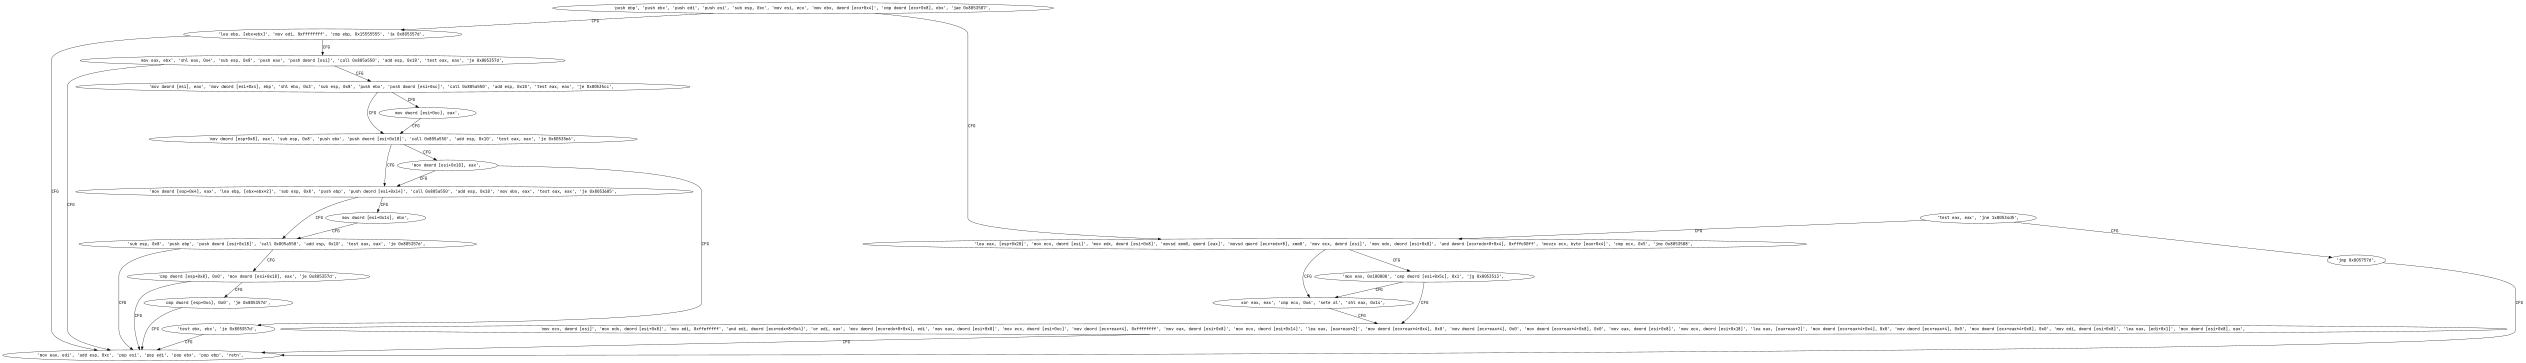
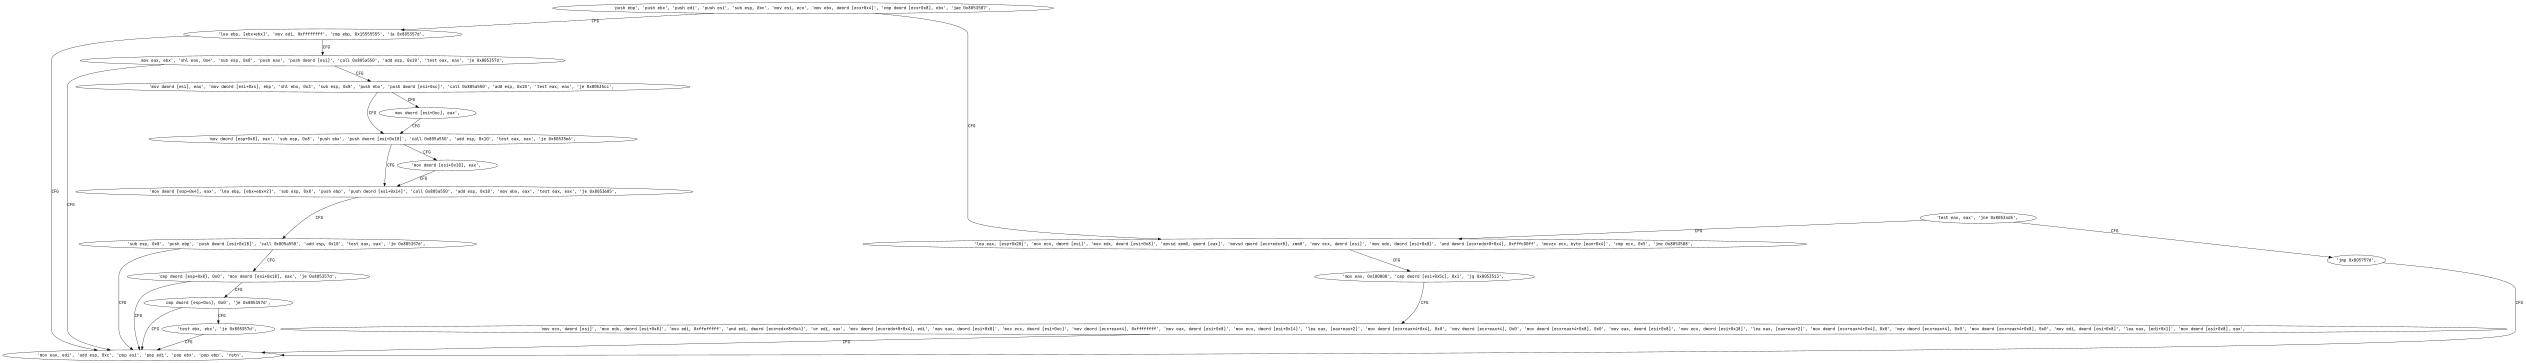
  digraph {
    fontname="JetBrains Mono"
    node [fontname="JetBrains Mono"]
    edge [fontname="JetBrains Mono"]
    n1 [label="'push ebp', 'push ebx', 'push edi', 'push esi', 'sub esp, 0xc', 'mov esi, ecx', 'mov ebx, dword [ecx+0x4]', 'cmp dword [ecx+0x8], ebx', 'jae 0x8053587', "]
    n2 [label="'lea ebp, [ebx+ebx]', 'mov edi, 0xffffffff', 'cmp ebp, 0x15555555', 'ja 0x805357d', "]
    n3 [label="'lea eax, [esp+0x20]', 'mov ecx, dword [esi]', 'mov edx, dword [esi+0x8]', 'movsd xmm0, qword [eax]', 'movsd qword [ecx+edx*8], xmm0', 'mov ecx, dword [esi]', 'mov edx, dword [esi+0x8]', 'and dword [ecx+edx*8+0x4], 0xfffc00ff', 'movzx ecx, byte [eax+0x4]', 'cmp ecx, 0x5', 'jne 0x8053508', "]
    n4 [label="'mov eax, edi', 'add esp, 0xc', 'pop esi', 'pop edi', 'pop ebx', 'pop ebp', 'retn', "]
    n5 [label="'mov eax, ebx', 'shl eax, 0x4', 'sub esp, 0x8', 'push eax', 'push dword [esi]', 'call 0x805a550', 'add esp, 0x10', 'test eax, eax', 'je 0x805357d', "]
-   n6 [label="'xor eax, eax', 'cmp ecx, 0x6', 'sete al', 'shl eax, 0x14', "]
    n7 [label="'mov eax, 0x100000', 'cmp dword [esi+0x5c], 0x1', 'jg 0x8053513', "]
    n8 [label="'mov dword [esi], eax', 'mov dword [esi+0x4], ebp', 'shl ebx, 0x3', 'sub esp, 0x8', 'push ebx', 'push dword [esi+0xc]', 'call 0x805a550', 'add esp, 0x10', 'test eax, eax', 'je 0x80535cc', "]
    n9 [label="'mov ecx, dword [esi]', 'mov edx, dword [esi+0x8]', 'mov edi, 0xffefffff', 'and edi, dword [ecx+edx*8+0x4]', 'or edi, eax', 'mov dword [ecx+edx*8+0x4], edi', 'mov eax, dword [esi+0x8]', 'mov ecx, dword [esi+0xc]', 'mov dword [ecx+eax*4], 0xffffffff', 'mov eax, dword [esi+0x8]', 'mov ecx, dword [esi+0x14]', 'lea eax, [eax+eax*2]', 'mov dword [ecx+eax*4+0x4], 0x0', 'mov dword [ecx+eax*4], 0x0', 'mov dword [ecx+eax*4+0x8], 0x0', 'mov eax, dword [esi+0x8]', 'mov ecx, dword [esi+0x18]', 'lea eax, [eax+eax*2]', 'mov dword [ecx+eax*4+0x4], 0x0', 'mov dword [ecx+eax*4], 0x0', 'mov dword [ecx+eax*4+0x8], 0x0', 'mov edi, dword [esi+0x8]', 'lea eax, [edi+0x1]', 'mov dword [esi+0x8], eax', "]
    n10 [label="'mov dword [esp+0x8], eax', 'sub esp, 0x8', 'push ebx', 'push dword [esi+0x10]', 'call 0x805a550', 'add esp, 0x10', 'test eax, eax', 'je 0x80535e6', "]
    n11 [label="'mov dword [esi+0xc], eax', "]
    n12 [label="'mov dword [esp+0x4], eax', 'lea ebp, [ebx+ebx*2]', 'sub esp, 0x8', 'push ebp', 'push dword [esi+0x14]', 'call 0x805a550', 'add esp, 0x10', 'mov ebx, eax', 'test eax, eax', 'je 0x8053605', "]
    n13 [label="'mov dword [esi+0x10], eax', "]
    n14 [label="'sub esp, 0x8', 'push ebp', 'push dword [esi+0x18]', 'call 0x805a550', 'add esp, 0x10', 'test eax, eax', 'je 0x805357d', "]
-   n15 [label="'mov dword [esi+0x14], ebx', "]
    n16 [label="'cmp dword [esp+0x8], 0x0', 'mov dword [esi+0x18], eax', 'je 0x805357d', "]
    n17 [label="'cmp dword [esp+0x4], 0x0', 'je 0x805357d', "]
    n18 [label="'test ebx, ebx', 'je 0x805357d', "]
-   n19 [label="'test eax, eax', 'jne 1x80534d5',"]
+   n19 [label="'test eax, eax', 'jne 0x80534d5', "]
    n20 [label="'jmp 0x805757d',"]
    n1 -> n2 [label=CFG]
    n1 -> n3 [label=CFG]
    n2 -> n4 [label=CFG]
    n2 -> n5 [label=CFG]
-   n3 -> n6 [label=CFG]
    n3 -> n7 [label=CFG]
    n5 -> n4 [label=CFG]
    n5 -> n8 [label=CFG]
-   n6 -> n9 [label=CFG]
-   n7 -> n6 [label=CFG]
    n7 -> n9 [label=CFG]
    n8 -> n10 [label=CFG]
    n8 -> n11 [label=CFG]
    n9 -> n4 [label=CFG]
    n10 -> n12 [label=CFG]
    n10 -> n13 [label=CFG]
    n11 -> n10 [label=CFG]
    n12 -> n14 [label=CFG]
-   n12 -> n15 [label=CFG]
    n13 -> n12 [label=CFG]
    n14 -> n4 [label=CFG]
    n14 -> n16 [label=CFG]
-   n15 -> n14 [label=CFG]
    n16 -> n4 [label=CFG]
    n16 -> n17 [label=CFG]
    n17 -> n4 [label=CFG]
-   n13 -> n18 [label=CFG]
+   n17 -> n18 [label=CFG]
    n18 -> n4 [label=CFG]
    n19 -> n3 [label=CFG]
    n19 -> n20 [label=CFG]
    n20 -> n4 [label=CFG]
  }
